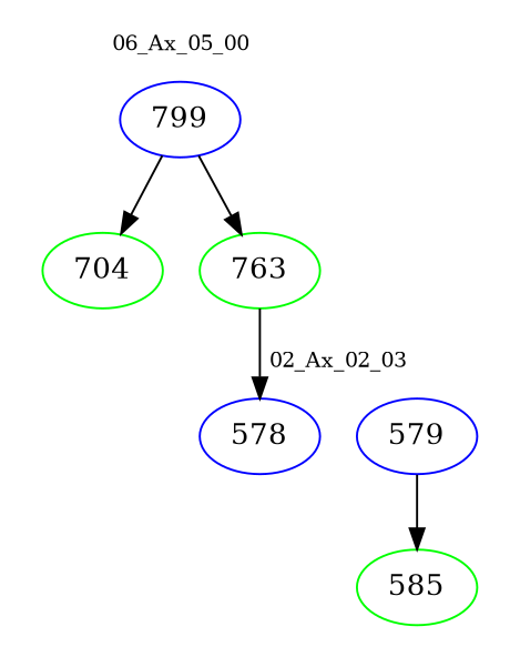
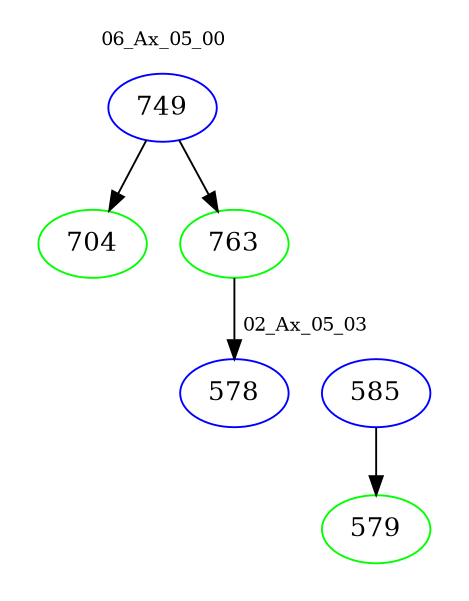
  digraph {
    node [color=blue]
    edge [color=black]
-   n1 [label=799]
+   n1 [label=749]
    n2 [color=green label=704]
    n3 [color=green label=763]
-   n4 [label=579]
-   n5 [color=green label=585]
+   n4 [color=green label=579]
+   n5 [label=585]
    n6 [label=578]
    subgraph cluster_1 {
      color=white
      fontsize=10
      label="06_Ax_05_00"
      n1
      n2
      n3
    }
    subgraph cluster_2 {
      color=white
      fontsize=10
-     label="02_Ax_02_03"
+     label="02_Ax_05_03"
      n4
      n5
      n6
    }
    n1 -> n2
    n1 -> n3
    n3 -> n6
-   n4 -> n5
+   n5 -> n4
  }
